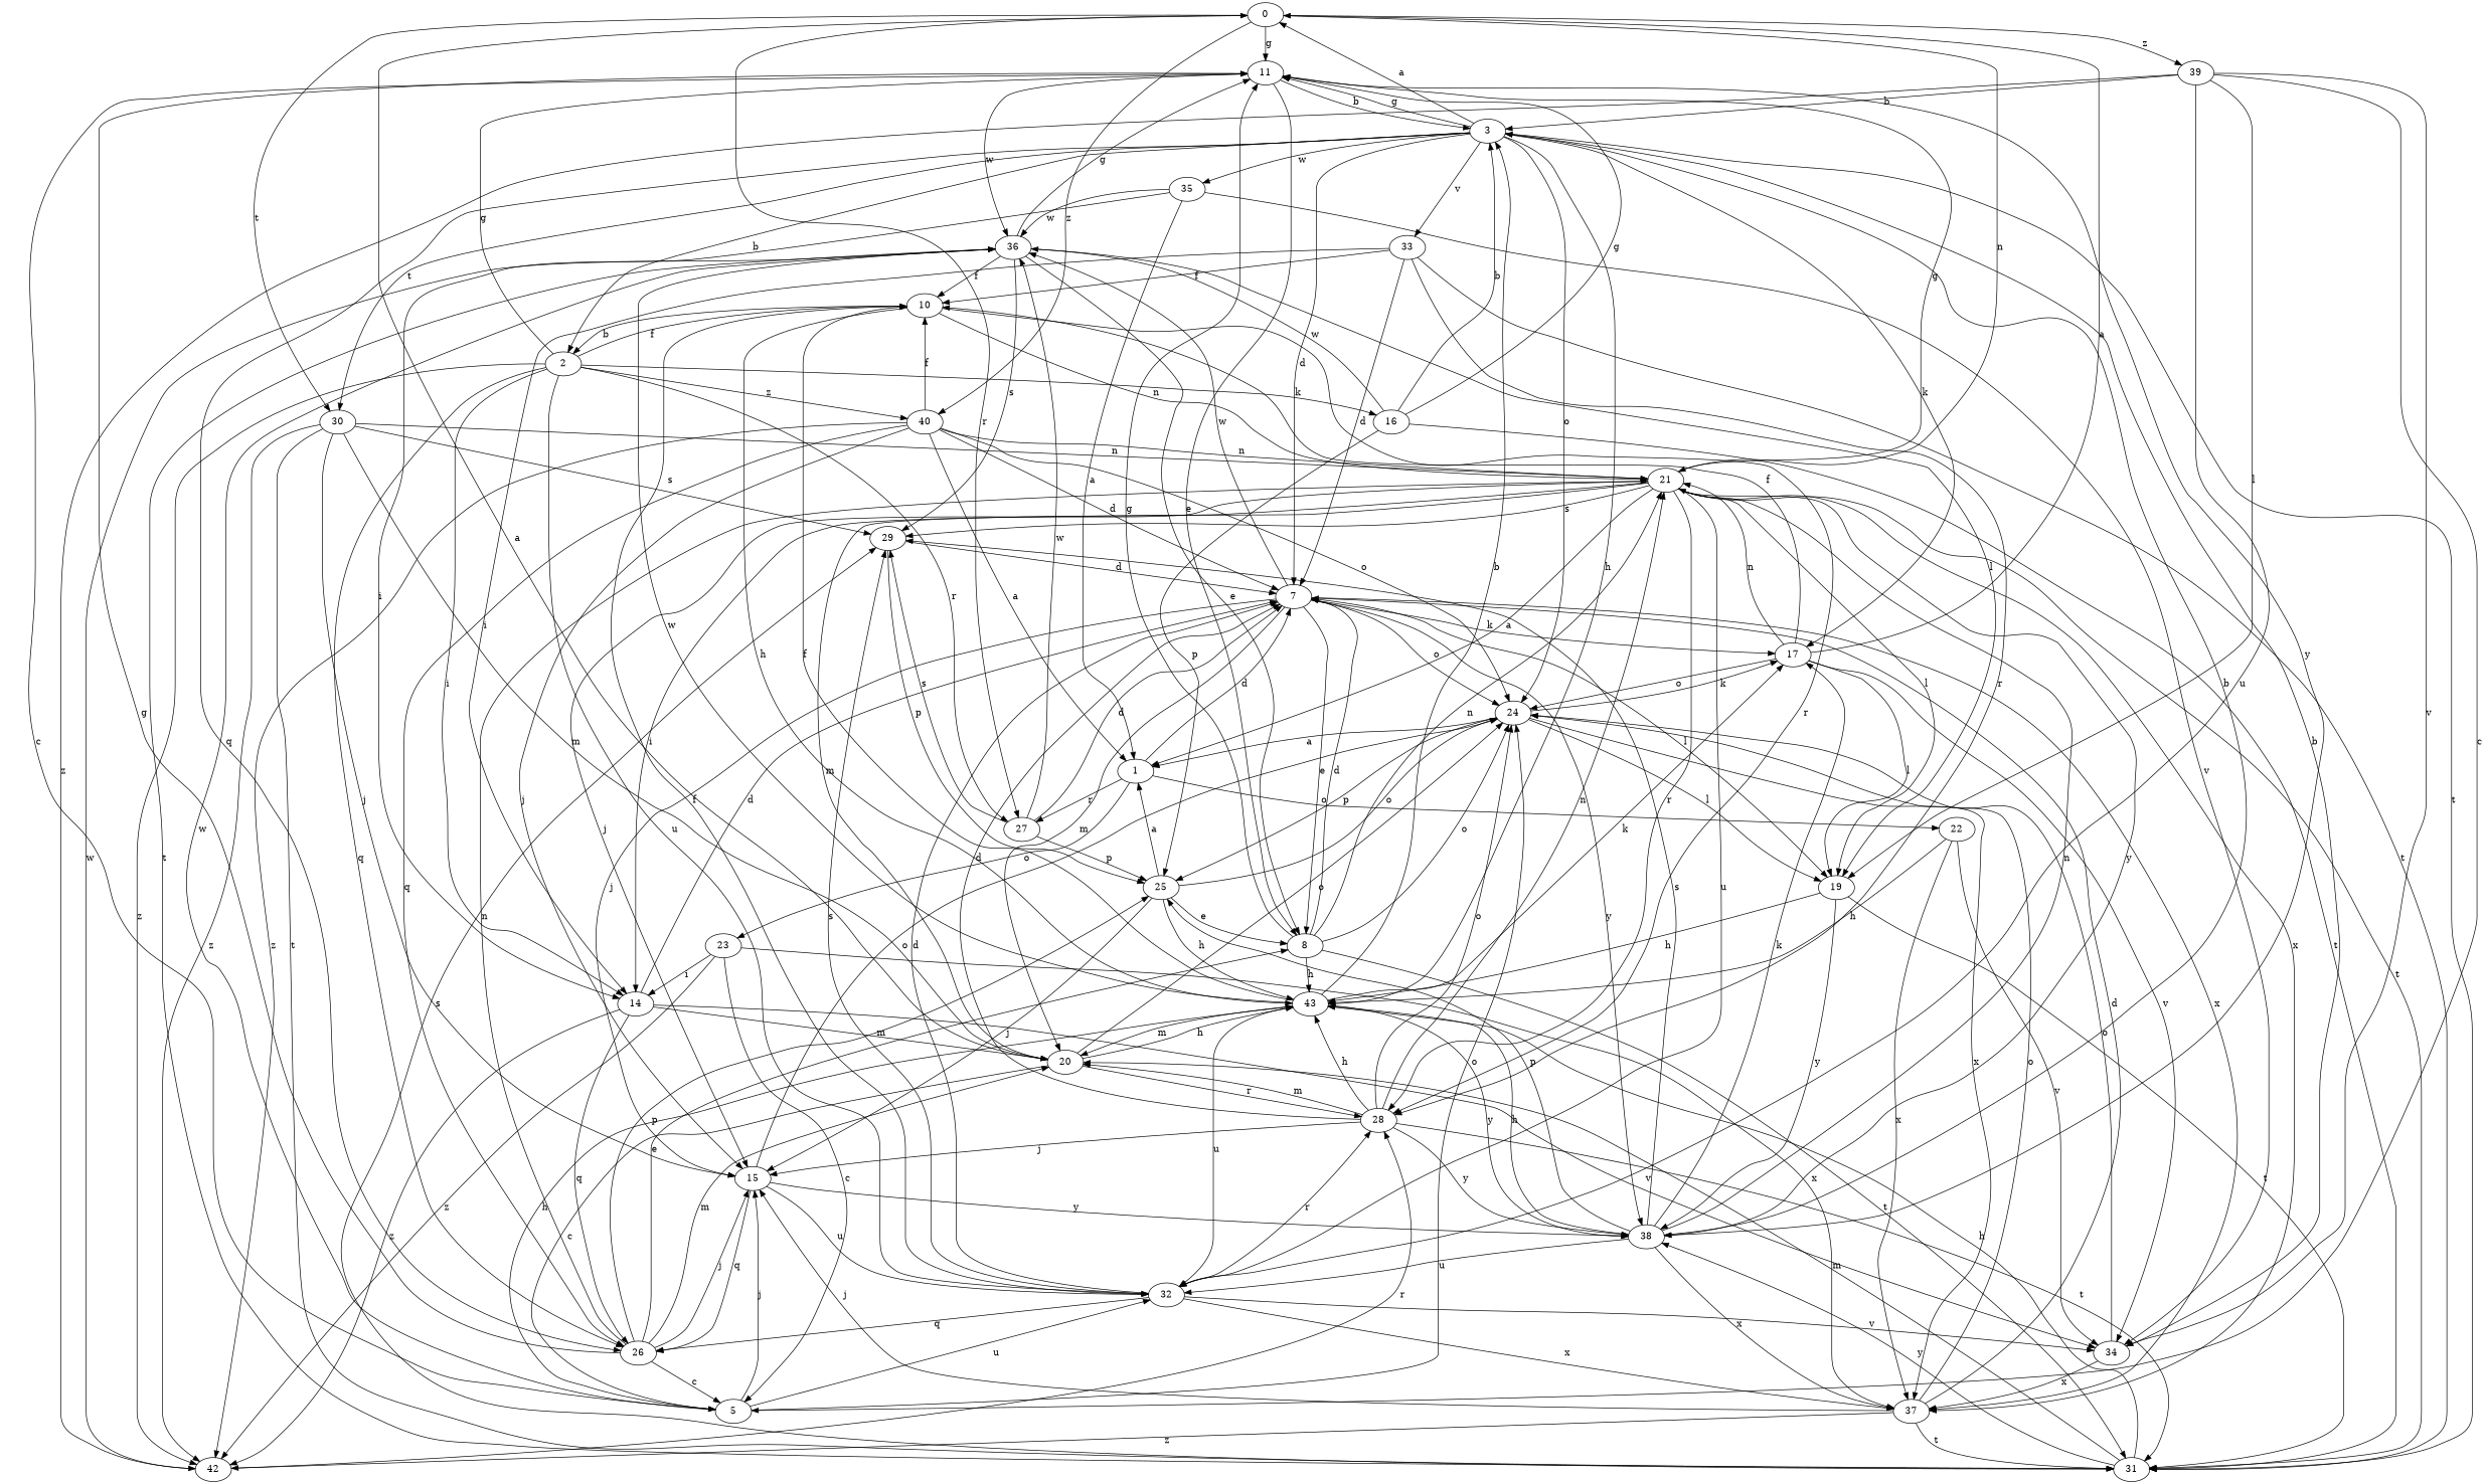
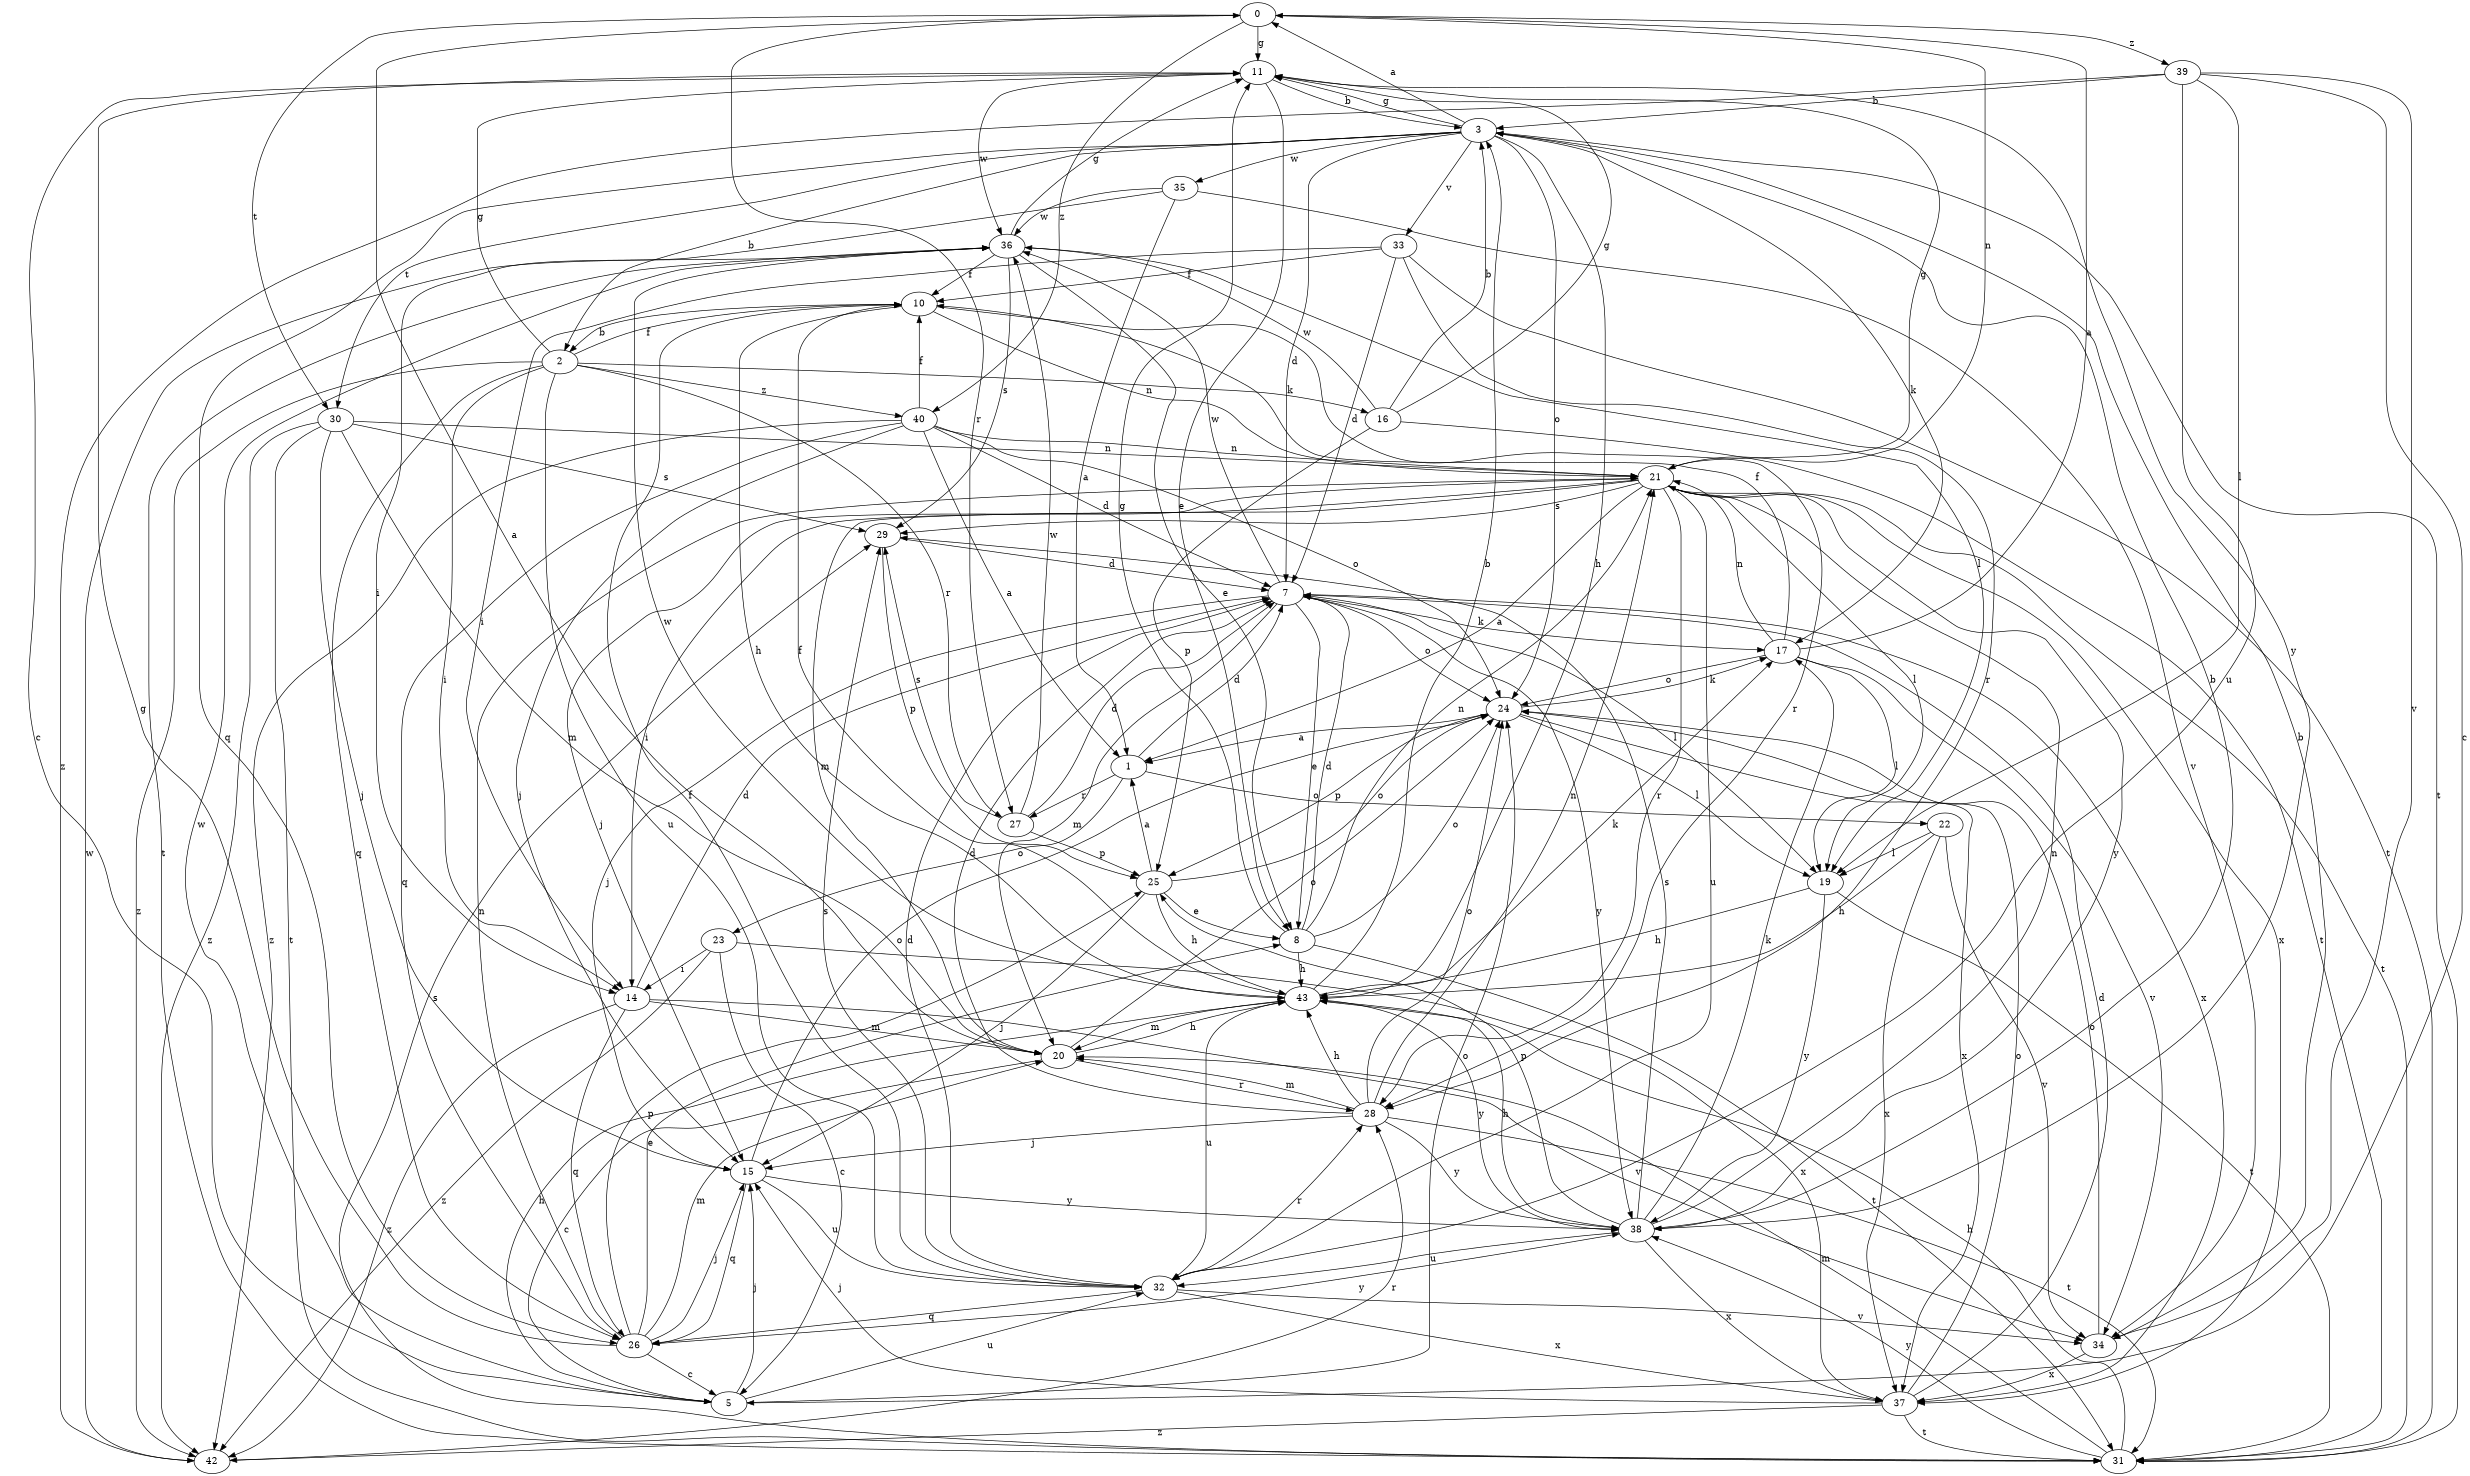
  strict digraph {
    0
    11
    21
    27
    30
    39
    40
    3
    5
    36
    8
    38
    1
    14
    32
    31
    15
    19
    20
    37
    28
    29
    7
    25
    42
    34
    10
    26
    24
    22
    23
    17
    n33 [label=43]
    2
    16
    33
    35
    0 -> 11 [label=g]
    0 -> 21 [label=n]
    0 -> 27 [label=r]
    0 -> 30 [label=t]
    0 -> 39 [label=z]
    0 -> 40 [label=z]
    11 -> 3 [label=b]
    11 -> 5 [label=c]
    11 -> 36 [label=w]
    11 -> 8 [label=e]
    11 -> 38 [label=y]
    21 -> 11 [label=g]
    21 -> 38 [label=y]
    21 -> 1 [label=a]
    21 -> 14 [label=i]
    21 -> 32 [label=u]
    21 -> 31 [label=t]
    21 -> 15 [label=j]
    21 -> 19 [label=l]
    21 -> 20 [label=m]
    21 -> 37 [label=x]
    21 -> 28 [label=r]
    21 -> 29 [label=s]
    27 -> 36 [label=w]
    27 -> 29 [label=s]
    27 -> 7 [label=d]
    27 -> 25 [label=p]
    30 -> 21 [label=n]
    30 -> 31 [label=t]
    30 -> 15 [label=j]
    30 -> 20 [label=m]
    30 -> 29 [label=s]
    30 -> 42 [label=z]
    39 -> 3 [label=b]
    39 -> 5 [label=c]
    39 -> 32 [label=u]
    39 -> 19 [label=l]
    39 -> 42 [label=z]
    39 -> 34 [label=v]
    40 -> 21 [label=n]
    40 -> 1 [label=a]
    40 -> 15 [label=j]
    40 -> 7 [label=d]
    40 -> 42 [label=z]
    40 -> 10 [label=f]
    40 -> 26 [label=q]
    40 -> 24 [label=o]
    3 -> 0 [label=a]
    3 -> 11 [label=g]
    3 -> 30 [label=t]
    3 -> 31 [label=t]
    3 -> 7 [label=d]
    3 -> 26 [label=q]
    3 -> 24 [label=o]
    3 -> 17 [label=k]
    3 -> n33 [label=h]
    3 -> 2 [label=b]
    3 -> 33 [label=v]
    3 -> 35 [label=w]
    5 -> 36 [label=w]
    5 -> 32 [label=u]
    5 -> 15 [label=j]
    5 -> 24 [label=o]
    5 -> n33 [label=h]
    36 -> 11 [label=g]
    36 -> 8 [label=e]
    36 -> 31 [label=t]
    36 -> 19 [label=l]
    36 -> 29 [label=s]
    36 -> 10 [label=f]
    8 -> 11 [label=g]
    8 -> 21 [label=n]
    8 -> 31 [label=t]
    8 -> 7 [label=d]
    8 -> 24 [label=o]
    8 -> n33 [label=h]
    38 -> 21 [label=n]
    38 -> 3 [label=b]
    38 -> 32 [label=u]
    38 -> 37 [label=x]
    38 -> 29 [label=s]
    38 -> 25 [label=p]
    38 -> 17 [label=k]
    38 -> n33 [label=h]
    1 -> 27 [label=r]
    1 -> 7 [label=d]
    1 -> 22 [label=o]
    1 -> 23 [label=o]
    14 -> 20 [label=m]
    14 -> 7 [label=d]
    14 -> 42 [label=z]
    14 -> 34 [label=v]
    14 -> 26 [label=q]
    32 -> 37 [label=x]
    32 -> 28 [label=r]
    32 -> 29 [label=s]
    32 -> 7 [label=d]
    32 -> 34 [label=v]
    32 -> 10 [label=f]
    32 -> 26 [label=q]
    31 -> 38 [label=y]
    31 -> 20 [label=m]
    31 -> 29 [label=s]
    31 -> n33 [label=h]
    15 -> 38 [label=y]
    15 -> 32 [label=u]
    15 -> 26 [label=q]
    15 -> 24 [label=o]
    19 -> 38 [label=y]
    19 -> 31 [label=t]
    19 -> n33 [label=h]
    20 -> 0 [label=a]
    20 -> 5 [label=c]
    20 -> 28 [label=r]
    20 -> 24 [label=o]
    20 -> n33 [label=h]
    37 -> 31 [label=t]
    37 -> 15 [label=j]
    37 -> 7 [label=d]
    37 -> 42 [label=z]
    37 -> 24 [label=o]
    28 -> 21 [label=n]
    28 -> 38 [label=y]
    28 -> 31 [label=t]
    28 -> 15 [label=j]
    28 -> 20 [label=m]
    28 -> 7 [label=d]
    28 -> 24 [label=o]
    28 -> n33 [label=h]
    29 -> 7 [label=d]
    29 -> 25 [label=p]
    7 -> 36 [label=w]
    7 -> 8 [label=e]
    7 -> 38 [label=y]
    7 -> 15 [label=j]
    7 -> 19 [label=l]
    7 -> 20 [label=m]
    7 -> 37 [label=x]
    7 -> 24 [label=o]
    7 -> 17 [label=k]
    25 -> 8 [label=e]
    25 -> 1 [label=a]
    25 -> 15 [label=j]
    25 -> 24 [label=o]
    25 -> n33 [label=h]
    42 -> 36 [label=w]
    42 -> 28 [label=r]
    34 -> 3 [label=b]
    34 -> 37 [label=x]
    34 -> 24 [label=o]
    10 -> 21 [label=n]
    10 -> 28 [label=r]
    10 -> n33 [label=h]
    10 -> 2 [label=b]
    26 -> 11 [label=g]
    26 -> 21 [label=n]
    26 -> 5 [label=c]
    26 -> 8 [label=e]
+   26 -> 38 [label=y]
    26 -> 15 [label=j]
    26 -> 20 [label=m]
    26 -> 25 [label=p]
    24 -> 1 [label=a]
    24 -> 19 [label=l]
    24 -> 37 [label=x]
    24 -> 25 [label=p]
    24 -> 17 [label=k]
+   22 -> 19 [label=l]
    22 -> 37 [label=x]
    22 -> 34 [label=v]
    22 -> n33 [label=h]
    23 -> 5 [label=c]
    23 -> 14 [label=i]
    23 -> 37 [label=x]
    23 -> 42 [label=z]
    17 -> 0 [label=a]
    17 -> 21 [label=n]
    17 -> 19 [label=l]
    17 -> 34 [label=v]
    17 -> 10 [label=f]
    17 -> 24 [label=o]
    n33 -> 3 [label=b]
    n33 -> 36 [label=w]
    n33 -> 38 [label=y]
    n33 -> 32 [label=u]
    n33 -> 20 [label=m]
    n33 -> 10 [label=f]
    n33 -> 17 [label=k]
    2 -> 11 [label=g]
    2 -> 27 [label=r]
    2 -> 40 [label=z]
    2 -> 14 [label=i]
    2 -> 32 [label=u]
    2 -> 42 [label=z]
    2 -> 10 [label=f]
    2 -> 26 [label=q]
    2 -> 16 [label=k]
    16 -> 11 [label=g]
    16 -> 3 [label=b]
    16 -> 36 [label=w]
    16 -> 31 [label=t]
    16 -> 25 [label=p]
    33 -> 14 [label=i]
    33 -> 31 [label=t]
    33 -> 28 [label=r]
    33 -> 7 [label=d]
    33 -> 10 [label=f]
    35 -> 36 [label=w]
    35 -> 1 [label=a]
    35 -> 14 [label=i]
    35 -> 34 [label=v]
  }
